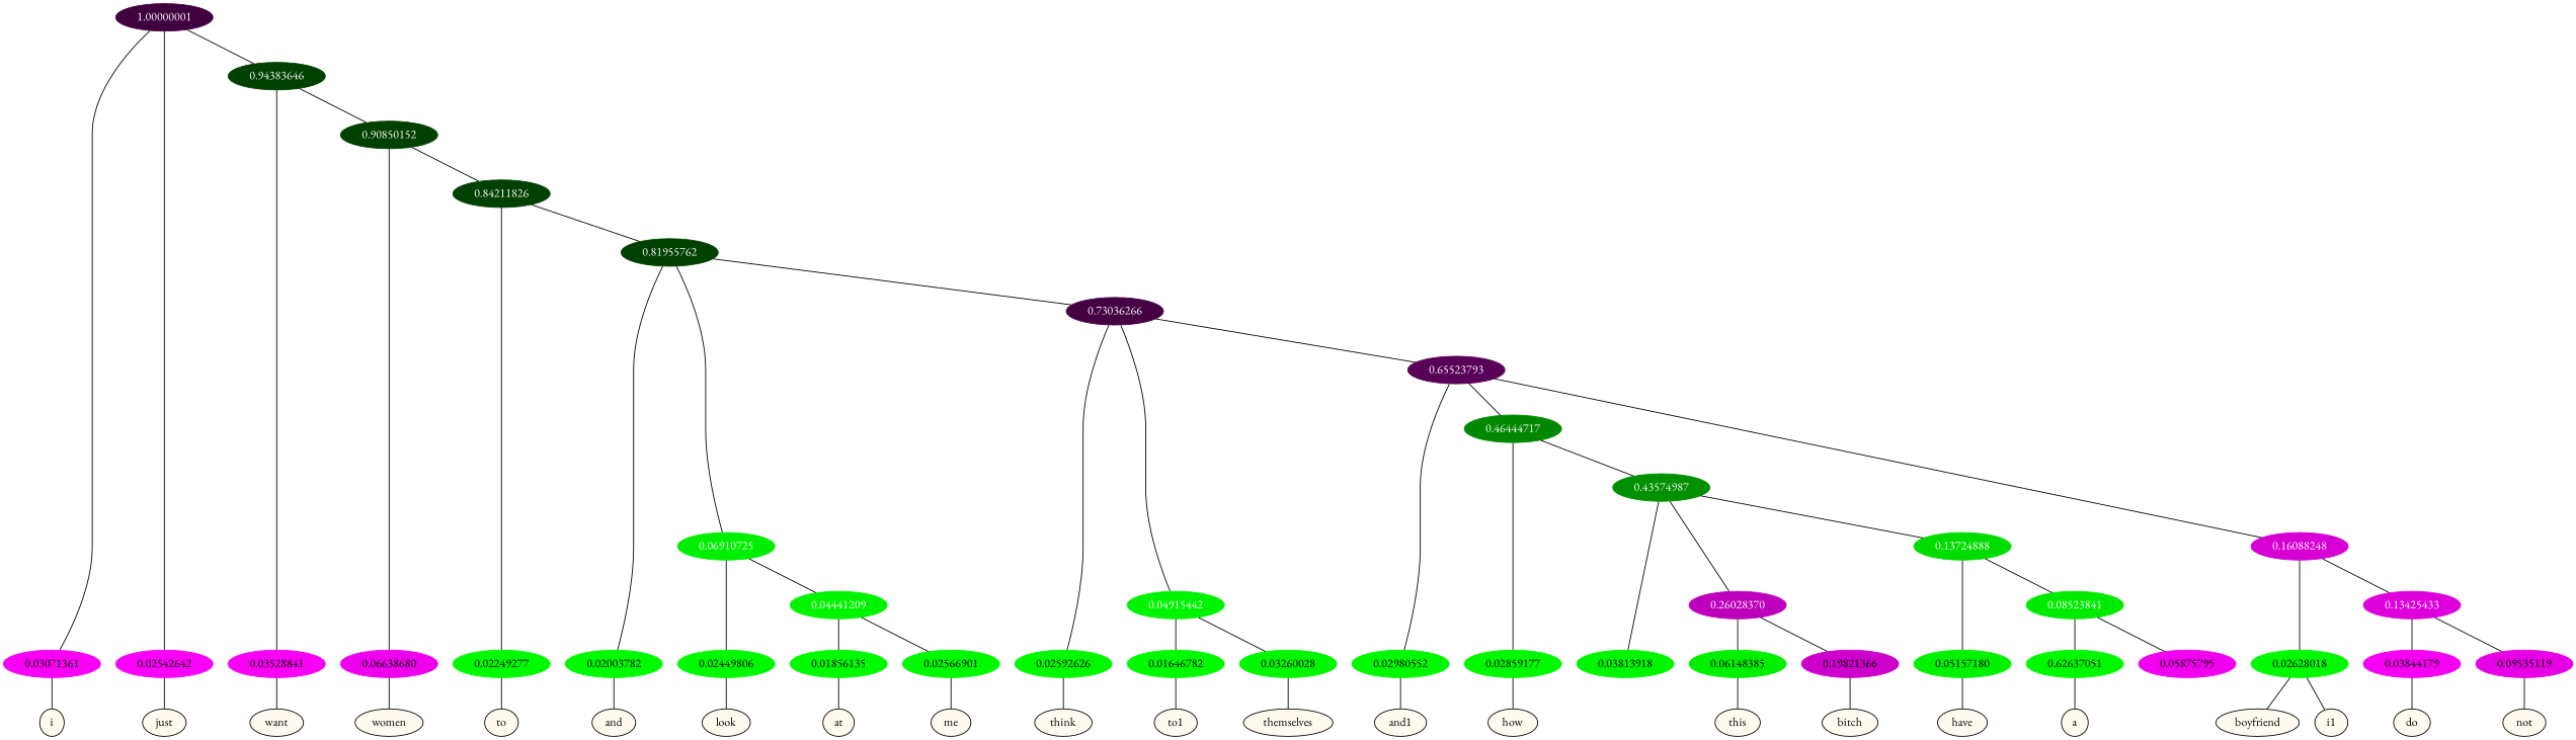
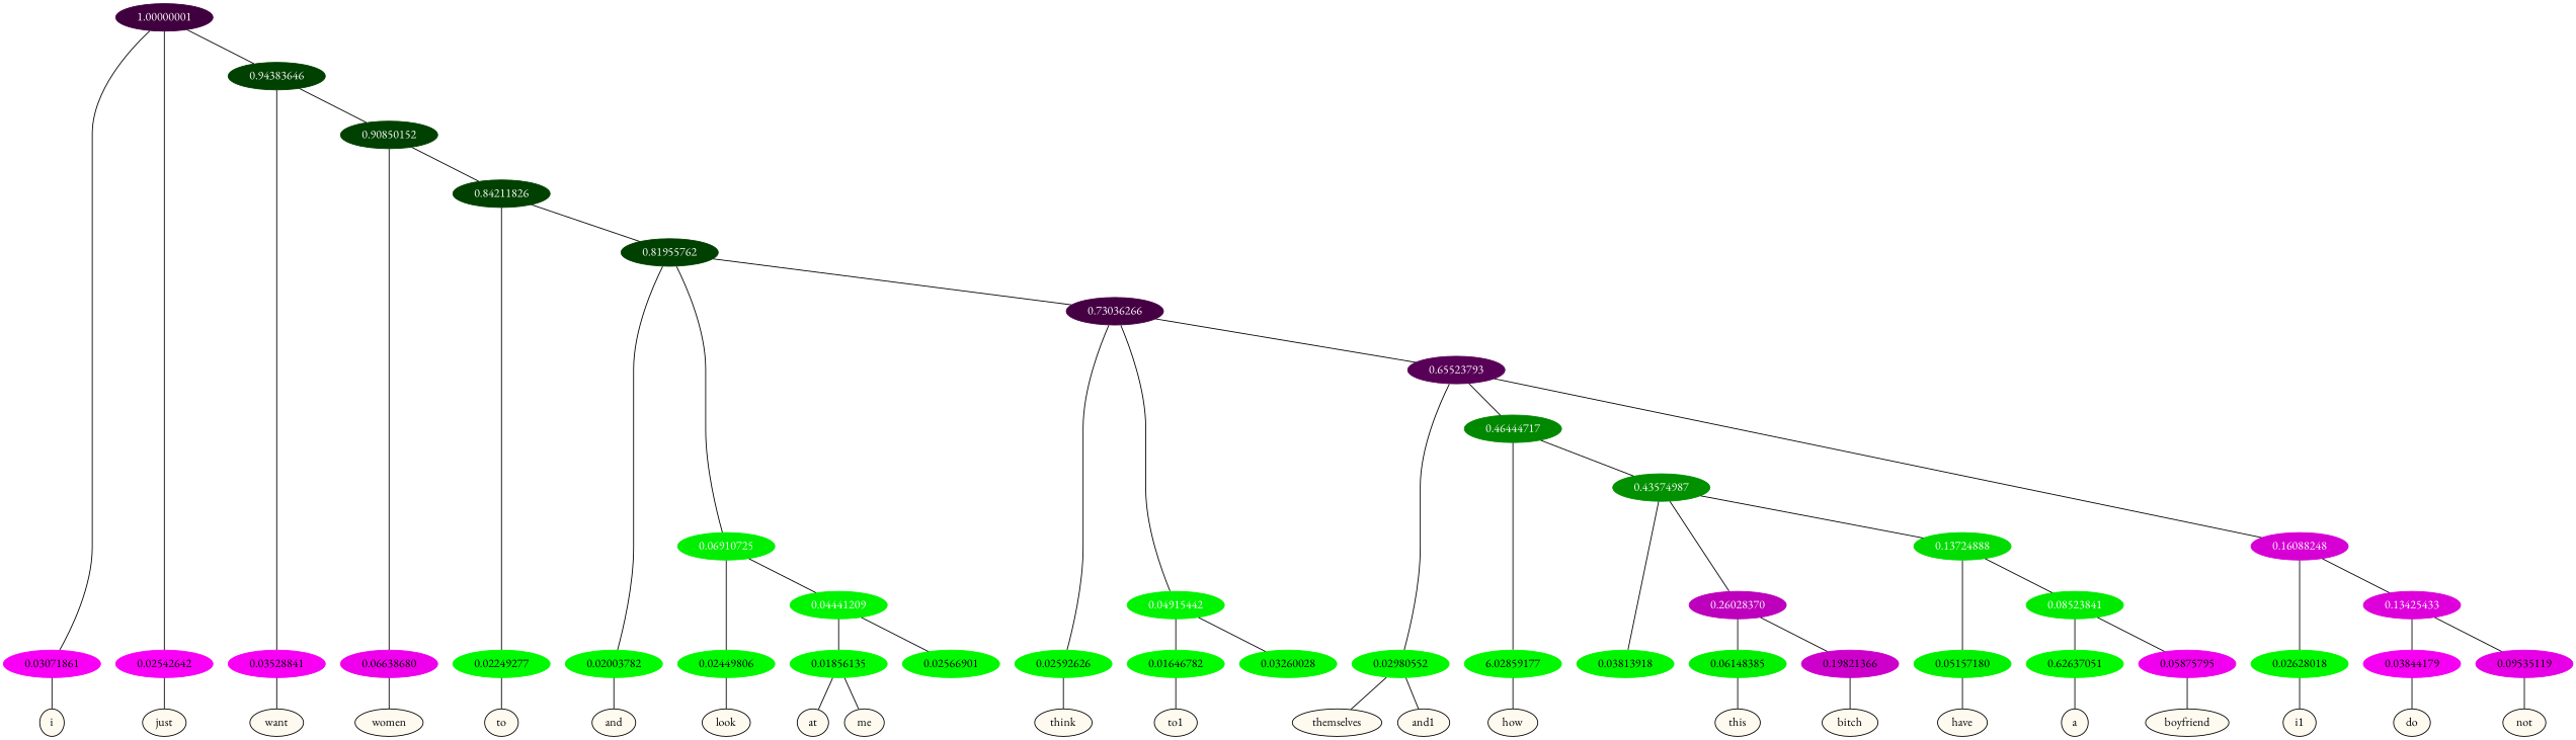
  graph {
    fontname="EB Garamond"
    node [color=black fontname="EB Garamond" format=png nodesep=0.001 ordering=out overlap_scaling=0.01 ranksep=0.001 style=filled fontcolor=black]
    edge [fontname="EB Garamond"]
    n1 [fillcolor=floralwhite height=0.15 label=i style="filled,solid" width=0.15 fontcolor=""]
    n2 [fillcolor=floralwhite height=0.15 label=just style="filled,solid" width=0.15 fontcolor=""]
    n3 [fillcolor=floralwhite height=0.15 label=want style="filled,solid" width=0.15 fontcolor=""]
    n4 [fillcolor=floralwhite height=0.15 label=women style="filled,solid" width=0.15 fontcolor=""]
    n5 [fillcolor=floralwhite height=0.15 label=to style="filled,solid" width=0.15 fontcolor=""]
    n6 [fillcolor=floralwhite height=0.15 label=look style="filled,solid" width=0.15 fontcolor=""]
    n7 [fillcolor=floralwhite height=0.15 label=at style="filled,solid" width=0.15 fontcolor=""]
    n8 [fillcolor=floralwhite height=0.15 label=me style="filled,solid" width=0.15 fontcolor=""]
    n9 [fillcolor=floralwhite height=0.15 label=and style="filled,solid" width=0.15 fontcolor=""]
    n10 [fillcolor=floralwhite height=0.15 label=think style="filled,solid" width=0.15 fontcolor=""]
    n11 [fillcolor=floralwhite height=0.15 label=to1 style="filled,solid" width=0.15 fontcolor=""]
    n12 [fillcolor=floralwhite height=0.15 label=themselves style="filled,solid" width=0.15 fontcolor=""]
    n13 [fillcolor=floralwhite height=0.15 label=how style="filled,solid" width=0.15 fontcolor=""]
    n14 [fillcolor=floralwhite height=0.15 label=this style="filled,solid" width=0.15 fontcolor=""]
    n15 [fillcolor=floralwhite height=0.15 label=bitch style="filled,solid" width=0.15 fontcolor=""]
    n16 [fillcolor=floralwhite height=0.15 label=have style="filled,solid" width=0.15 fontcolor=""]
    n17 [fillcolor=floralwhite height=0.15 label=a style="filled,solid" width=0.15 fontcolor=""]
    n18 [fillcolor=floralwhite height=0.15 label=boyfriend style="filled,solid" width=0.15 fontcolor=""]
    n19 [fillcolor=floralwhite height=0.15 label=and1 style="filled,solid" width=0.15 fontcolor=""]
    n20 [fillcolor=floralwhite height=0.15 label=i1 style="filled,solid" width=0.15 fontcolor=""]
    n21 [fillcolor=floralwhite height=0.15 label=do style="filled,solid" width=0.15 fontcolor=""]
    n22 [fillcolor=floralwhite height=0.15 label=not style="filled,solid" width=0.15 fontcolor=""]
-   n23 [color="0.835 1.000 0.969" height=0.15 label=0.03071361 width=0.15]
+   n23 [color="0.835 1.000 0.969" height=0.15 label=0.03071861 width=0.15]
    n24 [color="0.835 1.000 0.975" height=0.15 label=0.02542642 width=0.15]
    n25 [color="0.835 1.000 0.965" height=0.15 label=0.03528841 width=0.15]
    n26 [color="0.835 1.000 0.934" height=0.15 label=0.06638680 width=0.15]
    n27 [color="0.334 1.000 0.978" height=0.15 label=0.02249277 width=0.15]
    n28 [color="0.334 1.000 0.976" height=0.15 label=0.02449806 width=0.15]
    n29 [color="0.334 1.000 0.981" height=0.15 label=0.01856135 width=0.15]
    n30 [color="0.334 1.000 0.974" height=0.15 label=0.02566901 width=0.15]
    n31 [color="0.334 1.000 0.980" height=0.15 label=0.02003782 width=0.15]
    n32 [color="0.334 1.000 0.974" height=0.15 label=0.02592626 width=0.15]
    n33 [color="0.334 1.000 0.984" height=0.15 label=0.01646782 width=0.15]
    n34 [color="0.334 1.000 0.967" height=0.15 label=0.03260028 width=0.15]
-   n35 [color="0.334 1.000 0.971" height=0.15 label=0.02859177 width=0.15]
+   n35 [color="0.334 1.000 0.971" height=0.15 label=6.02859177 width=0.15]
    n36 [color="0.334 1.000 0.962" height=0.15 label=0.03813918 width=0.15]
    n37 [color="0.334 1.000 0.939" height=0.15 label=0.06148385 width=0.15]
    n38 [color="0.835 1.000 0.802" height=0.15 label=0.19821366 width=0.15]
    n39 [color="0.334 1.000 0.948" height=0.15 label=0.05157180 width=0.15]
    n40 [color="0.334 1.000 0.974" height=0.15 label=0.62637051 width=0.15]
    n41 [color="0.835 1.000 0.941" height=0.15 label=0.05875795 width=0.15]
    n42 [color="0.334 1.000 0.970" height=0.15 label=0.02980552 width=0.15]
    n43 [color="0.334 1.000 0.974" height=0.15 label=0.02628018 width=0.15]
    n44 [color="0.835 1.000 0.962" height=0.15 label=0.03844179 width=0.15]
    n45 [color="0.835 1.000 0.905" height=0.15 label=0.09535119 width=0.15]
    n46 [color="0.835 1.000 0.250" fontcolor=grey99 height=0.15 label=1.00000001 width=0.15]
    n47 [color="0.334 1.000 0.250" fontcolor=grey99 height=0.15 label=0.94383646 width=0.15]
    n48 [color="0.334 1.000 0.250" fontcolor=grey99 height=0.15 label=0.90850152 width=0.15]
    n49 [color="0.334 1.000 0.250" fontcolor=grey99 height=0.15 label=0.84211826 width=0.15]
    n50 [color="0.334 1.000 0.250" fontcolor=grey99 height=0.15 label=0.81955762 width=0.15]
    n51 [color="0.334 1.000 0.931" fontcolor=grey99 height=0.15 label=0.06910725 width=0.15]
    n52 [color="0.835 1.000 0.270" fontcolor=grey99 height=0.15 label=0.73036266 width=0.15]
    n53 [color="0.334 1.000 0.956" fontcolor=grey99 height=0.15 label=0.04441209 width=0.15]
    n54 [color="0.334 1.000 0.951" fontcolor=grey99 height=0.15 label=0.04915442 width=0.15]
    n55 [color="0.835 1.000 0.345" fontcolor=grey99 height=0.15 label=0.65523793 width=0.15]
    n56 [color="0.334 1.000 0.536" fontcolor=grey99 height=0.15 label=0.46444717 width=0.15]
    n57 [color="0.835 1.000 0.839" fontcolor=grey99 height=0.15 label=0.16088248 width=0.15]
    n58 [color="0.334 1.000 0.564" fontcolor=grey99 height=0.15 label=0.43574987 width=0.15]
    n59 [color="0.835 1.000 0.866" fontcolor=grey99 height=0.15 label=0.13425433 width=0.15]
    n60 [color="0.835 1.000 0.740" fontcolor=grey99 height=0.15 label=0.26028370 width=0.15]
    n61 [color="0.334 1.000 0.863" fontcolor=grey99 height=0.15 label=0.13724888 width=0.15]
    n62 [color="0.334 1.000 0.915" fontcolor=grey99 height=0.15 label=0.08523841 width=0.15]
    subgraph sub_1 {
      rank=same
      n1
      n2
      n3
      n4
      n5
      n6
      n7
      n8
      n9
      n10
      n11
      n12
      n13
      n14
      n15
      n16
      n17
      n18
      n19
      n20
      n21
      n22
    }
    subgraph sub_2 {
      rank=same
      n23
      n24
      n25
      n26
      n27
      n28
      n29
      n30
      n31
      n32
      n33
      n34
      n35
      n36
      n37
      n38
      n39
      n40
      n41
      n42
      n43
      n44
      n45
    }
    n23 -- n1
    n24 -- n2
    n25 -- n3
    n26 -- n4
    n27 -- n5
    n28 -- n6
    n29 -- n7
-   n30 -- n8
+   n29 -- n8
    n31 -- n9
    n32 -- n10
    n33 -- n11
-   n34 -- n12
+   n42 -- n12
    n35 -- n13
    n37 -- n14
    n38 -- n15
    n39 -- n16
    n40 -- n17
-   n43 -- n18
+   n41 -- n18
    n42 -- n19
    n43 -- n20
    n44 -- n21
    n45 -- n22
    n46 -- n23
    n46 -- n24
    n46 -- n47
    n47 -- n25
    n47 -- n48
    n48 -- n26
    n48 -- n49
    n49 -- n27
    n49 -- n50
    n50 -- n31
    n50 -- n51
    n50 -- n52
    n51 -- n28
    n51 -- n53
    n52 -- n32
    n52 -- n54
    n52 -- n55
    n53 -- n29
    n53 -- n30
    n54 -- n33
    n54 -- n34
    n55 -- n42
    n55 -- n56
    n55 -- n57
    n56 -- n35
    n56 -- n58
    n57 -- n43
    n57 -- n59
    n58 -- n36
    n58 -- n60
    n58 -- n61
    n59 -- n44
    n59 -- n45
    n60 -- n37
    n60 -- n38
    n61 -- n39
    n61 -- n62
    n62 -- n40
    n62 -- n41
  }
